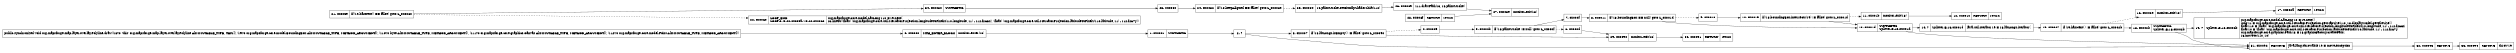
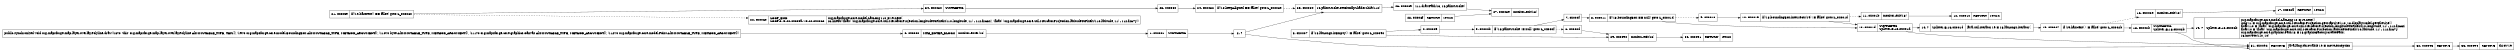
  digraph {
    rankdir=LR
    node [shape=record]
    n1 [label="{0\:\ 0x0000|MTH_ENTER_BLOCK\l|monitor\-enter(r8)\l}"]
    n2 [label="{1\:\ 0x0001|SYNTHETIC\l}"]
    n3 [label="{2\:\ ?}"]
    n4 [label="{31\:\ 0x0092|REMOVE\l|java.lang.Throwable r9 = move\-exception\l}"]
    n5 [label="{3\:\ 0x0007|if (r8.latLongs.isEmpty() != false) goto L_0x0090\l}"]
    n6 [label="{32\:\ 0x0093|REMOVE\l}"]
    n7 [label="{4\:\ 0x0009}"]
    n8 [label="{29\:\ 0x0090|monitor\-exit(r8)\l}"]
    n9 [label="{5\:\ 0x000b|if (r8.paintStroke != null) goto L_0x000f\l}"]
    n10 [label="{30\:\ 0x0091|RETURN\l|return\l}"]
    n11 [label="{6\:\ 0x000d}"]
    n12 [label="{7\:\ 0x000f}"]
    n13 [label="{8\:\ 0x0011|if (r8.boundingBox == null) goto L_0x001d\l}"]
    n14 [label="{9\:\ 0x0013}"]
    n15 [label="{13\:\ 0x001d|SYNTHETIC\lSplitter:B:13:0x001d\l}"]
    n16 [label="{10\:\ 0x0019|if (r8.boundingBox.intersects(r9) != false) goto L_0x001d\l}"]
    n17 [label="{14\:\ ?|Splitter:B:13:0x001d\l|java.util.Iterator r9 = r8.latLongs.iterator()\l}"]
    n18 [label="{11\:\ 0x001b|monitor\-exit(r8)\l}"]
    n19 [label="{12\:\ 0x001c|RETURN\l|return\l}"]
    n20 [label="{15\:\ 0x0027|if (r9.hasNext() != false) goto L_0x002b\l}"]
    n21 [label="{16\:\ 0x0029|monitor\-exit(r8)\l}"]
    n22 [label="{18\:\ 0x002b|SYNTHETIC\lSplitter:B:18:0x002b\l}"]
    n23 [label="{17\:\ 0x002a|RETURN\l|return\l}"]
    n24 [label="{19\:\ ?|Splitter:B:18:0x002b\l|org.mapsforge.core.model.LatLong r0 = r9.next()\llong r1 = org.mapsforge.core.util.MercatorProjection.getMapSize(r10, r8.displayModel.getTileSize())\lfloat r10 = (float) (org.mapsforge.core.util.MercatorProjection.longitudeToPixelX(r0.longitude, r1) \- r12.f266x)\lfloat r0 = (float) (org.mapsforge.core.util.MercatorProjection.latitudeToPixelY(r0.latitude, r1) \- r12.f267y)\lorg.mapsforge.core.graphics.Path r3 = r8.graphicFactory.createPath()\lr3.moveTo(r10, r0)\l}"]
    n25 [label="{21\:\ 0x005e|if (r9.hasNext() == false) goto L_0x0080\l}"]
    n26 [label="{22\:\ 0x0060|LOOP_END\lLOOP:0: B:20:0x005a\-\>B:22:0x0060\l|org.mapsforge.core.model.LatLong r10 = r9.next()\lr3.lineTo((float) (org.mapsforge.core.util.MercatorProjection.longitudeToPixelX(r10.longitude, r1) \- r12.f266x), (float) (org.mapsforge.core.util.MercatorProjection.latitudeToPixelY(r10.latitude, r1) \- r12.f267y))\l}"]
    n27 [label="{34\:\ 0x0080|SYNTHETIC\l}"]
    n28 [label="{23\:\ 0x0080}"]
    n29 [label="{24\:\ 0x0082|if (r8.keepAligned == false) goto L_0x0089\l}"]
    n30 [label="{25\:\ 0x0084|r8.paintStroke.setBitmapShaderShift(r12)\l}"]
    n31 [label="{26\:\ 0x0089|r11.drawPath(r3, r8.paintStroke)\l}"]
    n32 [label="{27\:\ 0x008e|monitor\-exit(r8)\l}"]
    n33 [label="{28\:\ 0x008f|RETURN\l|return\l}"]
    n34 [label="{33\:\ 0x0094|REMOVE\l|throw r9\l}"]
    n35 [label="{public synchronized void org.mapsforge.map.layer.overlay.Polyline.draw((r8v0 'this' org.mapsforge.map.layer.overlay.Polyline A[IMMUTABLE_TYPE, THIS]), (r9v0 org.mapsforge.core.model.BoundingBox A[IMMUTABLE_TYPE, METHOD_ARGUMENT]), (r10v0 byte A[IMMUTABLE_TYPE, METHOD_ARGUMENT]), (r11v0 org.mapsforge.core.graphics.Canvas A[IMMUTABLE_TYPE, METHOD_ARGUMENT]), (r12v0 org.mapsforge.core.model.Point A[IMMUTABLE_TYPE, METHOD_ARGUMENT])) }"]
    n1 -> n2
    n2 -> n3
    n3 -> n4
-   n3 -> n5
+   n3 -> n30
    n4 -> n6
-   n5 -> n7 [style=dashed]
+   n5 -> n7 [style=solid]
    n5 -> n8
    n6 -> n34
    n7 -> n9
    n8 -> n10
    n9 -> n11 [style=dashed]
    n9 -> n12
    n11 -> n8
    n12 -> n13
    n13 -> n14 [style=dashed]
    n13 -> n15
    n14 -> n16
    n15 -> n4
    n15 -> n17
    n16 -> n15
    n16 -> n18 [style=dashed]
    n17 -> n20
    n18 -> n19
    n20 -> n21 [style=dashed]
    n20 -> n22
    n21 -> n23
    n22 -> n4
    n22 -> n24
    n25 -> n26 [style=dashed]
    n25 -> n27
    n27 -> n28
    n28 -> n29
    n29 -> n30 [style=dashed]
    n30 -> n31
    n31 -> n32
    n33 -> n32
    n35 -> n1
  }
